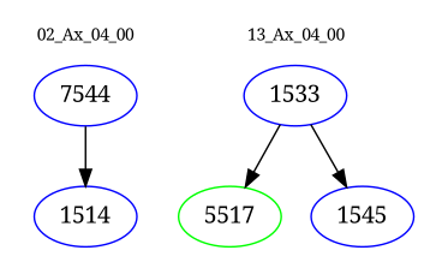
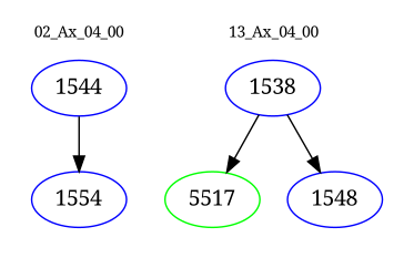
  digraph {
    fontname="Noto Serif"
    node [color=blue fontname="Noto Serif"]
    edge [color=black fontname="Noto Serif"]
-   n1 [label=7544]
-   n2 [label=1514]
-   n3 [label=1533]
+   n1 [label=1544]
+   n2 [label=1554]
+   n3 [label=1538]
    n4 [color=green label=5517]
-   n5 [label=1545]
+   n5 [label=1548]
    subgraph cluster_1 {
      color=white
      fontsize=10
      label="02_Ax_04_00"
      n1
      n2
    }
    subgraph cluster_2 {
      color=white
      fontsize=10
      label="13_Ax_04_00"
      n3
      n4
      n5
    }
    n1 -> n2
    n3 -> n4
    n3 -> n5
  }
